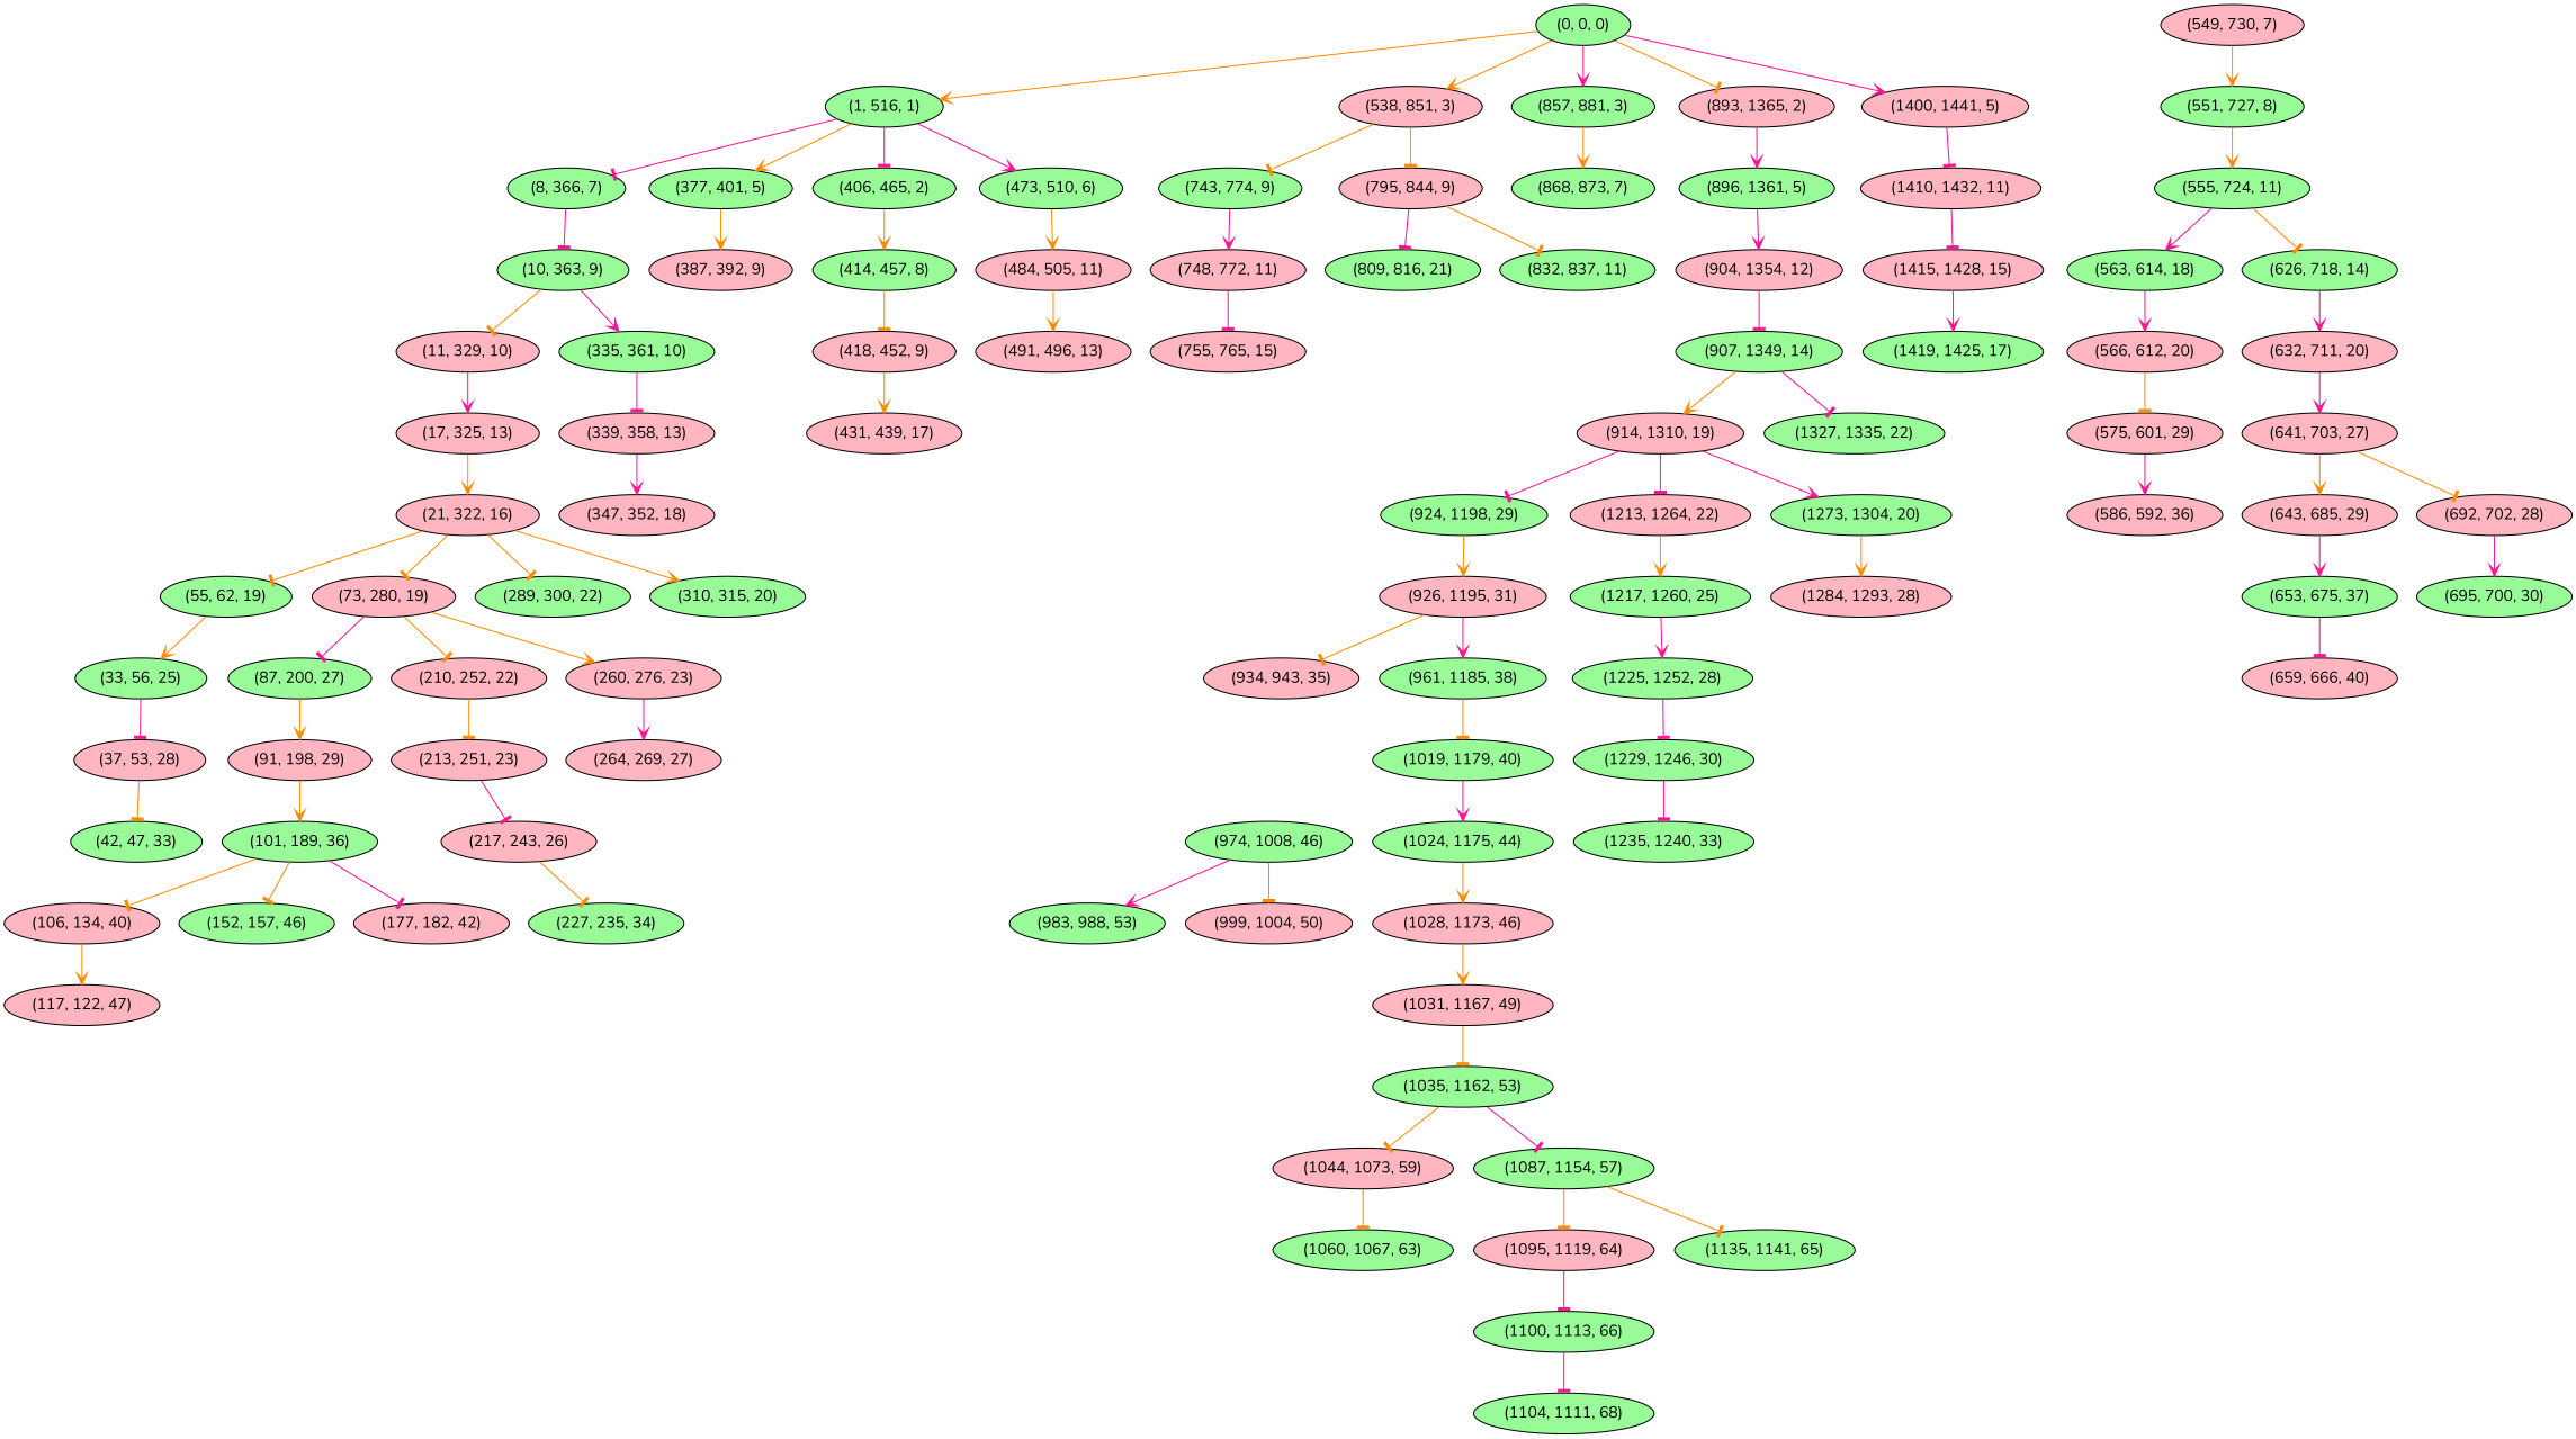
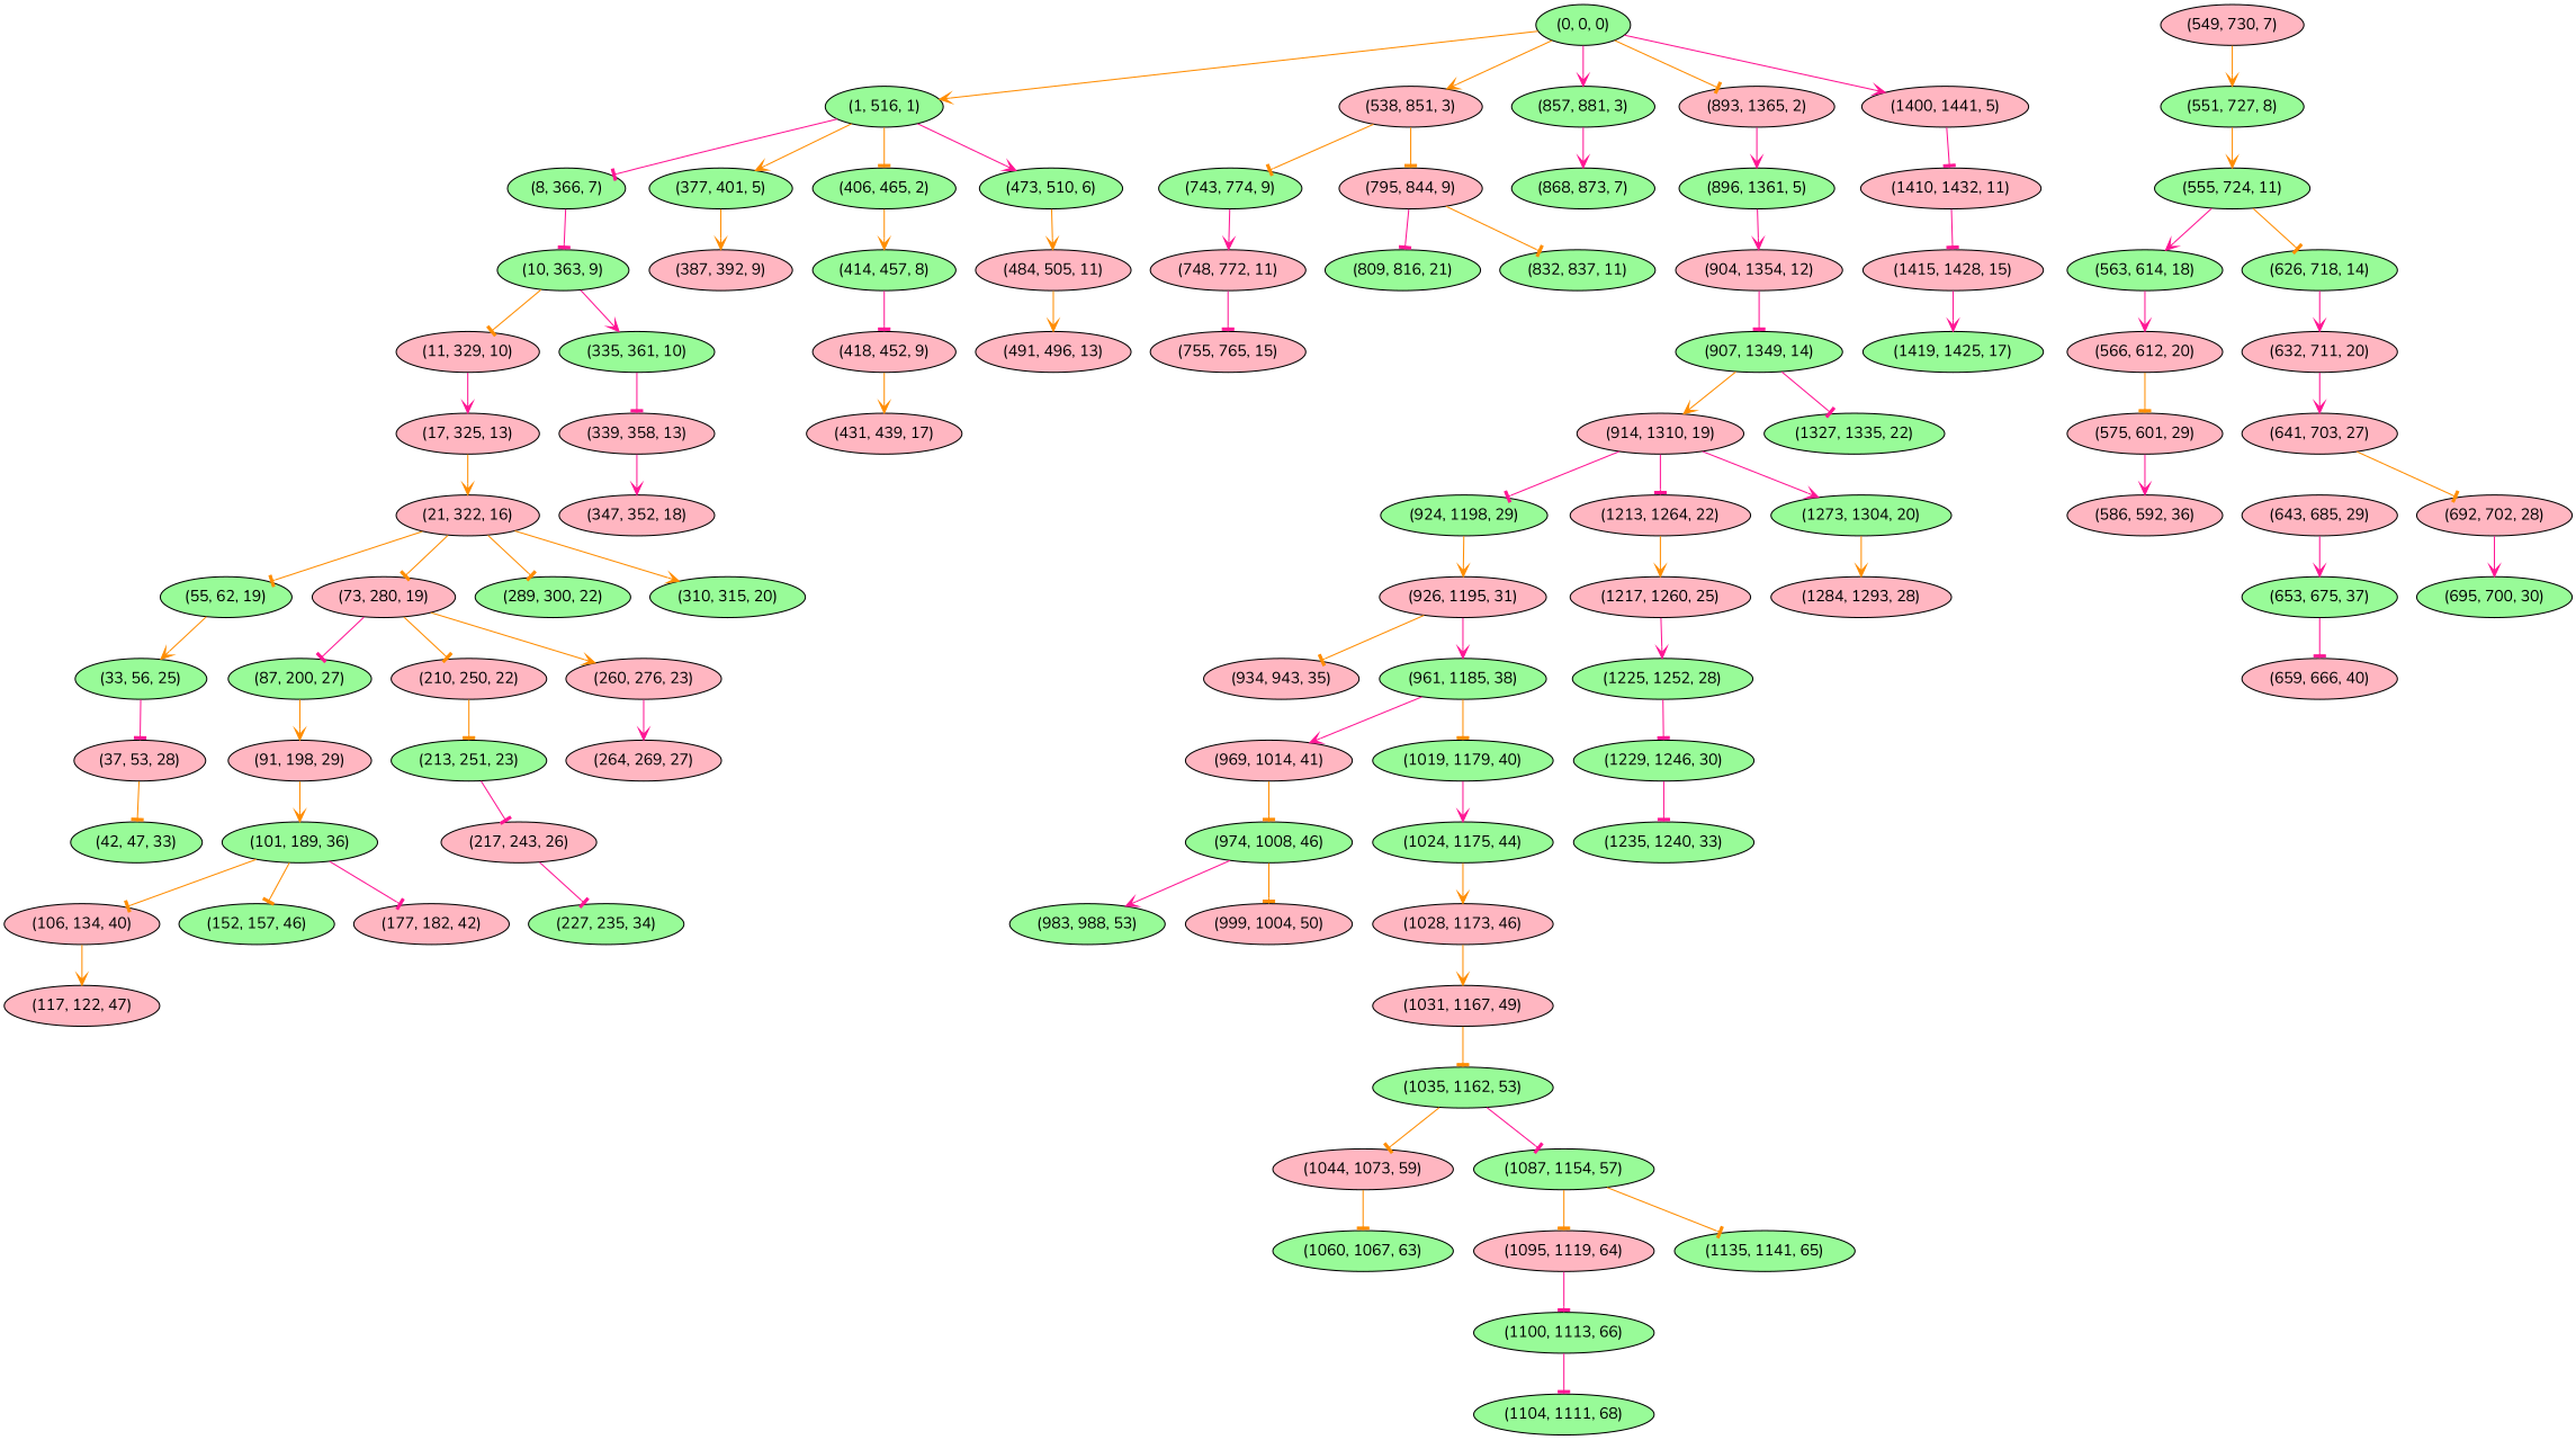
  digraph {
    fontname=Nunito
    node [fillcolor=palegreen fontname=Nunito style=filled]
    edge [arrowhead=vee color=darkorange fontname=Nunito]
    "(0, 0, 0)"
    "(1, 516, 1)"
    "(538, 851, 3)" [fillcolor=lightpink]
    "(857, 881, 3)"
    "(893, 1365, 2)" [fillcolor=lightpink]
    "(1400, 1441, 5)" [fillcolor=lightpink]
    "(8, 366, 7)"
    "(377, 401, 5)"
    "(406, 465, 2)"
    "(473, 510, 6)"
    "(743, 774, 9)"
    "(795, 844, 9)" [fillcolor=lightpink]
    "(868, 873, 7)"
    "(896, 1361, 5)"
    "(1410, 1432, 11)" [fillcolor=lightpink]
    "(10, 363, 9)"
    "(387, 392, 9)" [fillcolor=lightpink]
    "(414, 457, 8)"
    "(484, 505, 11)" [fillcolor=lightpink]
    "(11, 329, 10)" [fillcolor=lightpink]
    "(335, 361, 10)"
    "(17, 325, 13)" [fillcolor=lightpink]
    "(339, 358, 13)" [fillcolor=lightpink]
    "(21, 322, 16)" [fillcolor=lightpink]
    n25 [label="(55, 62, 19)"]
    "(73, 280, 19)" [fillcolor=lightpink]
    "(289, 300, 22)"
    "(310, 315, 20)"
    "(33, 56, 25)"
    "(87, 200, 27)"
-   "(210, 252, 22)" [fillcolor=lightpink]
+   "(210, 252, 22)" [fillcolor=lightpink label="(210, 250, 22)"]
    "(260, 276, 23)" [fillcolor=lightpink]
    "(37, 53, 28)" [fillcolor=lightpink]
    "(42, 47, 33)"
    "(91, 198, 29)" [fillcolor=lightpink]
-   "(213, 251, 23)" [fillcolor=lightpink]
+   "(213, 251, 23)"
    "(264, 269, 27)" [fillcolor=lightpink]
    "(101, 189, 36)"
    "(106, 134, 40)" [fillcolor=lightpink]
    "(152, 157, 46)"
    "(177, 182, 42)" [fillcolor=lightpink]
    "(117, 122, 47)" [fillcolor=lightpink]
    "(217, 243, 26)" [fillcolor=lightpink]
    "(227, 235, 34)"
    "(347, 352, 18)" [fillcolor=lightpink]
    "(418, 452, 9)" [fillcolor=lightpink]
    "(431, 439, 17)" [fillcolor=lightpink]
    "(491, 496, 13)" [fillcolor=lightpink]
    "(551, 727, 8)"
    "(549, 730, 7)" [fillcolor=lightpink]
    "(748, 772, 11)" [fillcolor=lightpink]
    "(809, 816, 21)"
    "(832, 837, 11)"
    "(555, 724, 11)"
    "(563, 614, 18)"
    "(626, 718, 14)"
    "(566, 612, 20)" [fillcolor=lightpink]
    "(632, 711, 20)" [fillcolor=lightpink]
    "(575, 601, 29)" [fillcolor=lightpink]
    "(586, 592, 36)" [fillcolor=lightpink]
    "(641, 703, 27)" [fillcolor=lightpink]
    "(643, 685, 29)" [fillcolor=lightpink]
    n63 [fillcolor=lightpink label="(692, 702, 28)"]
    "(653, 675, 37)"
    "(695, 700, 30)"
    "(659, 666, 40)" [fillcolor=lightpink]
    "(755, 765, 15)" [fillcolor=lightpink]
    "(904, 1354, 12)" [fillcolor=lightpink]
    "(907, 1349, 14)"
    "(914, 1310, 19)" [fillcolor=lightpink]
    "(1327, 1335, 22)"
    "(924, 1198, 29)"
    "(1213, 1264, 22)" [fillcolor=lightpink]
    "(1273, 1304, 20)"
    "(926, 1195, 31)" [fillcolor=lightpink]
-   "(1217, 1260, 25)"
+   "(1217, 1260, 25)" [fillcolor=lightpink]
    "(1284, 1293, 28)" [fillcolor=lightpink]
    "(934, 943, 35)" [fillcolor=lightpink]
    "(961, 1185, 38)"
+   "(969, 1014, 41)" [fillcolor=lightpink]
    "(1019, 1179, 40)"
    "(974, 1008, 46)"
    "(1024, 1175, 44)"
    "(983, 988, 53)"
    "(999, 1004, 50)" [fillcolor=lightpink]
    "(1028, 1173, 46)" [fillcolor=lightpink]
    "(1031, 1167, 49)" [fillcolor=lightpink]
    "(1035, 1162, 53)"
    "(1044, 1073, 59)" [fillcolor=lightpink]
    "(1087, 1154, 57)"
    "(1060, 1067, 63)"
    "(1095, 1119, 64)" [fillcolor=lightpink]
    "(1135, 1141, 65)"
    "(1100, 1113, 66)"
    "(1104, 1111, 68)"
    "(1225, 1252, 28)"
    "(1229, 1246, 30)"
    "(1235, 1240, 33)"
    "(1415, 1428, 15)" [fillcolor=lightpink]
    "(1419, 1425, 17)"
    "(0, 0, 0)" -> "(1, 516, 1)"
    "(0, 0, 0)" -> "(538, 851, 3)"
    "(0, 0, 0)" -> "(857, 881, 3)" [color=deeppink]
    "(0, 0, 0)" -> "(893, 1365, 2)" [arrowhead=tee]
    "(0, 0, 0)" -> "(1400, 1441, 5)" [color=deeppink]
    "(1, 516, 1)" -> "(8, 366, 7)" [arrowhead=tee color=deeppink]
    "(1, 516, 1)" -> "(377, 401, 5)"
-   "(1, 516, 1)" -> "(406, 465, 2)" [arrowhead=tee color=deeppink]
+   "(1, 516, 1)" -> "(406, 465, 2)" [arrowhead=tee]
    "(1, 516, 1)" -> "(473, 510, 6)" [color=deeppink]
    "(538, 851, 3)" -> "(743, 774, 9)" [arrowhead=tee]
    "(538, 851, 3)" -> "(795, 844, 9)" [arrowhead=tee]
-   "(857, 881, 3)" -> "(868, 873, 7)"
+   "(857, 881, 3)" -> "(868, 873, 7)" [color=deeppink]
    "(893, 1365, 2)" -> "(896, 1361, 5)" [color=deeppink]
    "(1400, 1441, 5)" -> "(1410, 1432, 11)" [arrowhead=tee color=deeppink]
    "(8, 366, 7)" -> "(10, 363, 9)" [arrowhead=tee color=deeppink]
    "(377, 401, 5)" -> "(387, 392, 9)"
    "(406, 465, 2)" -> "(414, 457, 8)"
    "(473, 510, 6)" -> "(484, 505, 11)"
    "(743, 774, 9)" -> "(748, 772, 11)" [color=deeppink]
    "(795, 844, 9)" -> "(809, 816, 21)" [arrowhead=tee color=deeppink]
    "(795, 844, 9)" -> "(832, 837, 11)" [arrowhead=tee]
    "(896, 1361, 5)" -> "(904, 1354, 12)" [color=deeppink]
    "(1410, 1432, 11)" -> "(1415, 1428, 15)" [arrowhead=tee color=deeppink]
    "(10, 363, 9)" -> "(11, 329, 10)" [arrowhead=tee]
    "(10, 363, 9)" -> "(335, 361, 10)" [color=deeppink]
-   "(414, 457, 8)" -> "(418, 452, 9)" [arrowhead=tee]
+   "(414, 457, 8)" -> "(418, 452, 9)" [arrowhead=tee color=deeppink]
    "(484, 505, 11)" -> "(491, 496, 13)"
    "(11, 329, 10)" -> "(17, 325, 13)" [color=deeppink]
    "(335, 361, 10)" -> "(339, 358, 13)" [arrowhead=tee color=deeppink]
    "(17, 325, 13)" -> "(21, 322, 16)"
    "(339, 358, 13)" -> "(347, 352, 18)" [color=deeppink]
    "(21, 322, 16)" -> n25 [arrowhead=tee]
    "(21, 322, 16)" -> "(73, 280, 19)" [arrowhead=tee]
    "(21, 322, 16)" -> "(289, 300, 22)" [arrowhead=tee]
    "(21, 322, 16)" -> "(310, 315, 20)"
    n25 -> "(33, 56, 25)"
    "(73, 280, 19)" -> "(87, 200, 27)" [arrowhead=tee color=deeppink]
    "(73, 280, 19)" -> "(210, 252, 22)" [arrowhead=tee]
    "(73, 280, 19)" -> "(260, 276, 23)"
    "(33, 56, 25)" -> "(37, 53, 28)" [arrowhead=tee color=deeppink]
    "(87, 200, 27)" -> "(91, 198, 29)"
    "(210, 252, 22)" -> "(213, 251, 23)" [arrowhead=tee]
    "(260, 276, 23)" -> "(264, 269, 27)" [color=deeppink]
    "(37, 53, 28)" -> "(42, 47, 33)" [arrowhead=tee]
    "(91, 198, 29)" -> "(101, 189, 36)"
    "(213, 251, 23)" -> "(217, 243, 26)" [arrowhead=tee color=deeppink]
    "(101, 189, 36)" -> "(106, 134, 40)" [arrowhead=tee]
    "(101, 189, 36)" -> "(152, 157, 46)" [arrowhead=tee]
    "(101, 189, 36)" -> "(177, 182, 42)" [arrowhead=tee color=deeppink]
    "(106, 134, 40)" -> "(117, 122, 47)"
-   "(217, 243, 26)" -> "(227, 235, 34)" [arrowhead=tee]
+   "(217, 243, 26)" -> "(227, 235, 34)" [arrowhead=tee color=deeppink]
    "(418, 452, 9)" -> "(431, 439, 17)"
    "(551, 727, 8)" -> "(555, 724, 11)"
    "(549, 730, 7)" -> "(551, 727, 8)"
    "(748, 772, 11)" -> "(755, 765, 15)" [arrowhead=tee color=deeppink]
    "(555, 724, 11)" -> "(563, 614, 18)" [color=deeppink]
    "(555, 724, 11)" -> "(626, 718, 14)" [arrowhead=tee]
    "(563, 614, 18)" -> "(566, 612, 20)" [color=deeppink]
    "(626, 718, 14)" -> "(632, 711, 20)" [color=deeppink]
    "(566, 612, 20)" -> "(575, 601, 29)" [arrowhead=tee]
    "(632, 711, 20)" -> "(641, 703, 27)" [color=deeppink]
    "(575, 601, 29)" -> "(586, 592, 36)" [color=deeppink]
-   "(641, 703, 27)" -> "(643, 685, 29)"
    "(641, 703, 27)" -> n63 [arrowhead=tee]
    "(643, 685, 29)" -> "(653, 675, 37)" [color=deeppink]
    n63 -> "(695, 700, 30)" [color=deeppink]
    "(653, 675, 37)" -> "(659, 666, 40)" [arrowhead=tee color=deeppink]
    "(904, 1354, 12)" -> "(907, 1349, 14)" [arrowhead=tee color=deeppink]
    "(907, 1349, 14)" -> "(914, 1310, 19)"
    "(907, 1349, 14)" -> "(1327, 1335, 22)" [arrowhead=tee color=deeppink]
    "(914, 1310, 19)" -> "(924, 1198, 29)" [arrowhead=tee color=deeppink]
    "(914, 1310, 19)" -> "(1213, 1264, 22)" [arrowhead=tee color=deeppink]
    "(914, 1310, 19)" -> "(1273, 1304, 20)" [color=deeppink]
    "(924, 1198, 29)" -> "(926, 1195, 31)"
    "(1213, 1264, 22)" -> "(1217, 1260, 25)"
    "(1273, 1304, 20)" -> "(1284, 1293, 28)"
    "(926, 1195, 31)" -> "(934, 943, 35)" [arrowhead=tee]
    "(926, 1195, 31)" -> "(961, 1185, 38)" [color=deeppink]
    "(1217, 1260, 25)" -> "(1225, 1252, 28)" [color=deeppink]
+   "(961, 1185, 38)" -> "(969, 1014, 41)" [color=deeppink]
    "(961, 1185, 38)" -> "(1019, 1179, 40)" [arrowhead=tee]
+   "(969, 1014, 41)" -> "(974, 1008, 46)" [arrowhead=tee]
    "(1019, 1179, 40)" -> "(1024, 1175, 44)" [color=deeppink]
    "(974, 1008, 46)" -> "(983, 988, 53)" [color=deeppink]
    "(974, 1008, 46)" -> "(999, 1004, 50)" [arrowhead=tee]
    "(1024, 1175, 44)" -> "(1028, 1173, 46)"
    "(1028, 1173, 46)" -> "(1031, 1167, 49)"
    "(1031, 1167, 49)" -> "(1035, 1162, 53)" [arrowhead=tee]
    "(1035, 1162, 53)" -> "(1044, 1073, 59)" [arrowhead=tee]
    "(1035, 1162, 53)" -> "(1087, 1154, 57)" [arrowhead=tee color=deeppink]
    "(1044, 1073, 59)" -> "(1060, 1067, 63)" [arrowhead=tee]
    "(1087, 1154, 57)" -> "(1095, 1119, 64)" [arrowhead=tee]
    "(1087, 1154, 57)" -> "(1135, 1141, 65)" [arrowhead=tee]
    "(1095, 1119, 64)" -> "(1100, 1113, 66)" [arrowhead=tee color=deeppink]
    "(1100, 1113, 66)" -> "(1104, 1111, 68)" [arrowhead=tee color=deeppink]
    "(1225, 1252, 28)" -> "(1229, 1246, 30)" [arrowhead=tee color=deeppink]
    "(1229, 1246, 30)" -> "(1235, 1240, 33)" [arrowhead=tee color=deeppink]
    "(1415, 1428, 15)" -> "(1419, 1425, 17)" [color=deeppink]
  }
